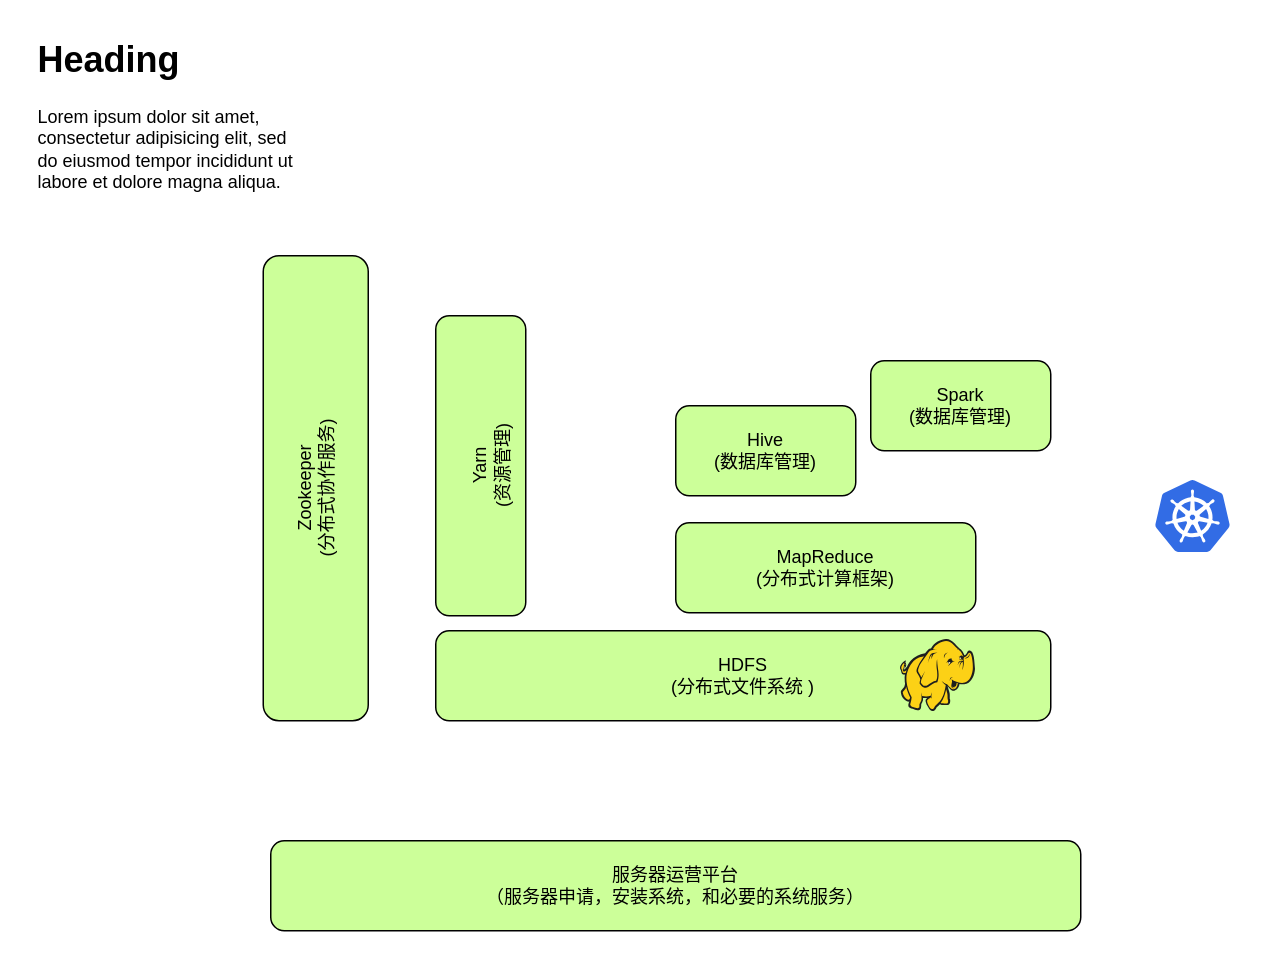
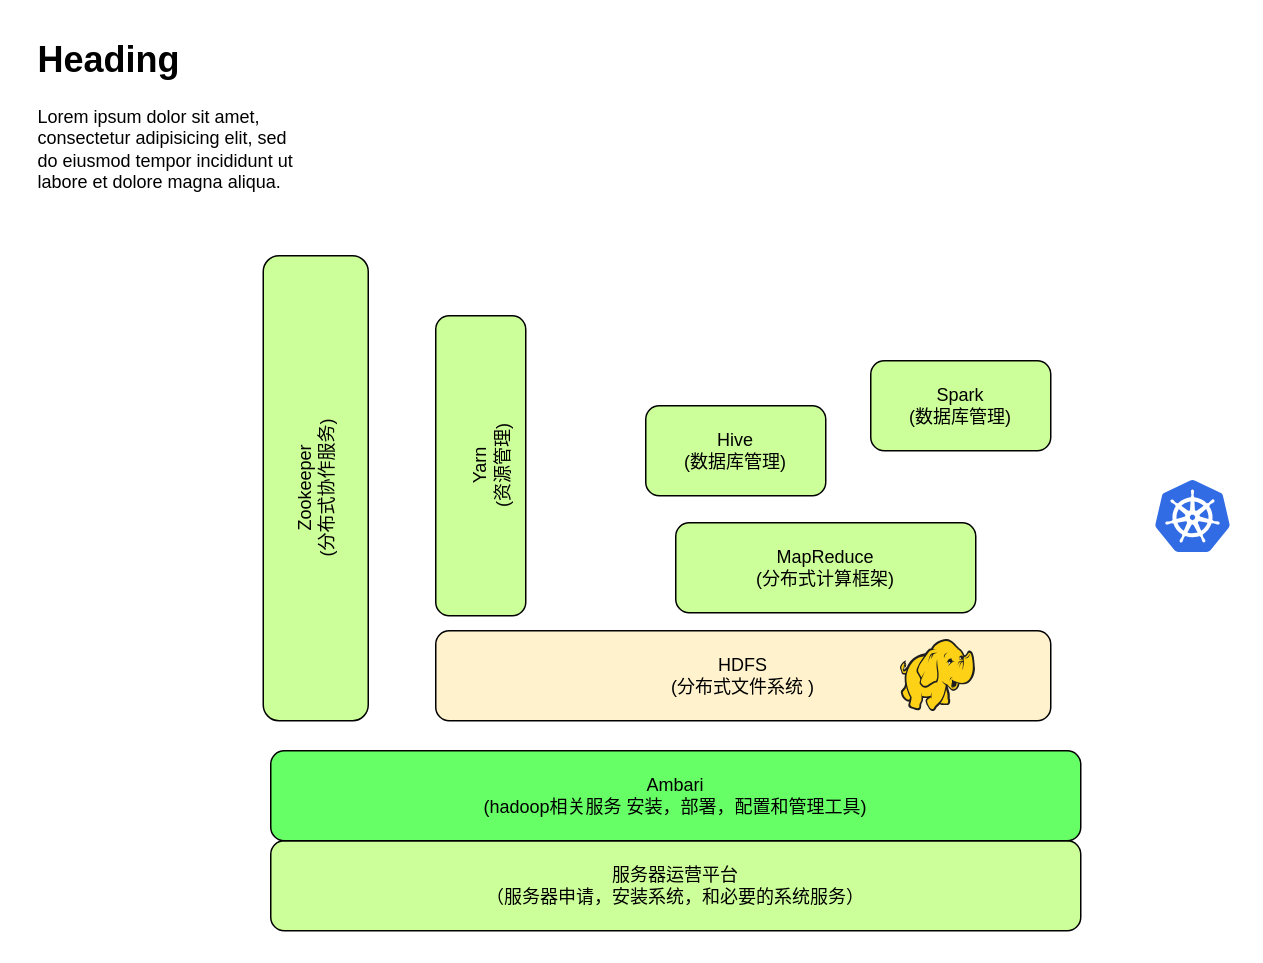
  <mxCell id="0" />
  <mxCell id="1" parent="0" />
  <mxCell id="2" value="&lt;h1&gt;Heading&lt;/h1&gt;&lt;p&gt;Lorem ipsum dolor sit amet, consectetur adipisicing elit, sed do eiusmod tempor incididunt ut labore et dolore magna aliqua.&lt;/p&gt;" style="text;html=1;strokeColor=none;fillColor=none;spacing=5;spacingTop=-20;whiteSpace=wrap;overflow=hidden;rounded=0;" vertex="1" parent="1"><mxGeometry y="20" width="190" height="120" as="geometry" x="20" /></mxCell>
  <mxCell id="3" value="" style="aspect=fixed;html=1;points=[];align=center;image;fontSize=12;image=img/lib/mscae/Kubernetes.svg;" vertex="1" parent="1"><mxGeometry x="770" y="320" width="50" height="48" as="geometry" /></mxCell>
  <mxCell id="4" value="服务器运营平台&lt;br&gt;（服务器申请，安装系统，和必要的系统服务）" style="rounded=1;whiteSpace=wrap;html=1;fillColor=#CCFF99;" vertex="1" parent="1"><mxGeometry x="180" y="560" width="540" height="60" as="geometry" /></mxCell>
+ <mxCell id="5" value="Ambari&lt;br&gt;(hadoop相关服务 安装，部署，配置和管理工具)" style="rounded=1;whiteSpace=wrap;html=1;fillColor=#66FF66;" vertex="1" parent="1"><mxGeometry x="180" y="500" width="540" height="60" as="geometry" /></mxCell>
  <mxCell id="6" value="Zookeeper&lt;br&gt;(分布式协作服务)" style="rounded=1;whiteSpace=wrap;html=1;fillColor=#CCFF99;rotation=-90;" vertex="1" parent="1"><mxGeometry x="55" y="290" width="310" height="70" as="geometry" /></mxCell>
- <mxCell id="7" value="HDFS&lt;br&gt;(分布式文件系统 )" style="rounded=1;whiteSpace=wrap;html=1;fillColor=#CCFF99;" vertex="1" parent="1"><mxGeometry x="290" y="420" width="410" height="60" as="geometry" /></mxCell>
+ <mxCell id="7" value="HDFS&lt;br&gt;(分布式文件系统 )" style="rounded=1;whiteSpace=wrap;html=1;fillColor=#fff2cc;" vertex="1" parent="1"><mxGeometry x="290" y="420" width="410" height="60" as="geometry" /></mxCell>
  <mxCell id="8" value="MapReduce&lt;br&gt;(分布式计算框架)" style="rounded=1;whiteSpace=wrap;html=1;fillColor=#CCFF99;" vertex="1" parent="1"><mxGeometry x="450" y="348" width="200" height="60" as="geometry" /></mxCell>
- <mxCell id="9" value="Hive&lt;br&gt;(数据库管理)" style="rounded=1;whiteSpace=wrap;html=1;fillColor=#CCFF99;" vertex="1" parent="1"><mxGeometry x="450" y="270" width="120" height="60" as="geometry" /></mxCell>
+ <mxCell id="9" value="Hive&lt;br&gt;(数据库管理)" style="rounded=1;whiteSpace=wrap;html=1;fillColor=#CCFF99;" vertex="1" parent="1"><mxGeometry x="430" y="270" width="120" height="60" as="geometry" /></mxCell>
  <mxCell id="10" value="&lt;br&gt;Yarn&lt;br&gt;(资源管理)" style="rounded=1;whiteSpace=wrap;html=1;fillColor=#CCFF99;rotation=-90;" vertex="1" parent="1"><mxGeometry x="220" y="280" width="200" height="60" as="geometry" /></mxCell>
  <mxCell id="11" value="Spark&lt;br&gt;(数据库管理)" style="rounded=1;whiteSpace=wrap;html=1;fillColor=#CCFF99;" vertex="1" parent="1"><mxGeometry x="580" y="240" width="120" height="60" as="geometry" /></mxCell>
  <mxCell id="12" value="" style="aspect=fixed;html=1;points=[];align=center;image;fontSize=12;image=img/lib/mscae/HDInsight.svg;" vertex="1" parent="1"><mxGeometry x="600" y="426" width="50" height="48" as="geometry" /></mxCell>
